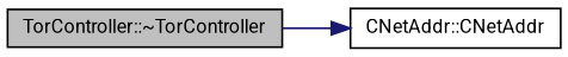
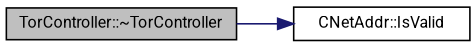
  digraph {
    rankdir=LR
    fontname=Roboto
    node [color=black fontname=Roboto fontsize=10 shape=record style=filled]
    n1 [fillcolor=grey75 fontcolor=black height=0.2 label="TorController::~TorController" width=0.4]
-   n2 [fillcolor=white height=0.2 label="CNetAddr::CNetAddr" width=0.4]
+   n2 [fillcolor=white height=0.2 label="CNetAddr::IsValid" width=0.4]
    n1 -> n2 [color=midnightblue fontname=Roboto fontsize=10 labelfontname=Helvetica labelfontsize=10 style=solid]
  }
